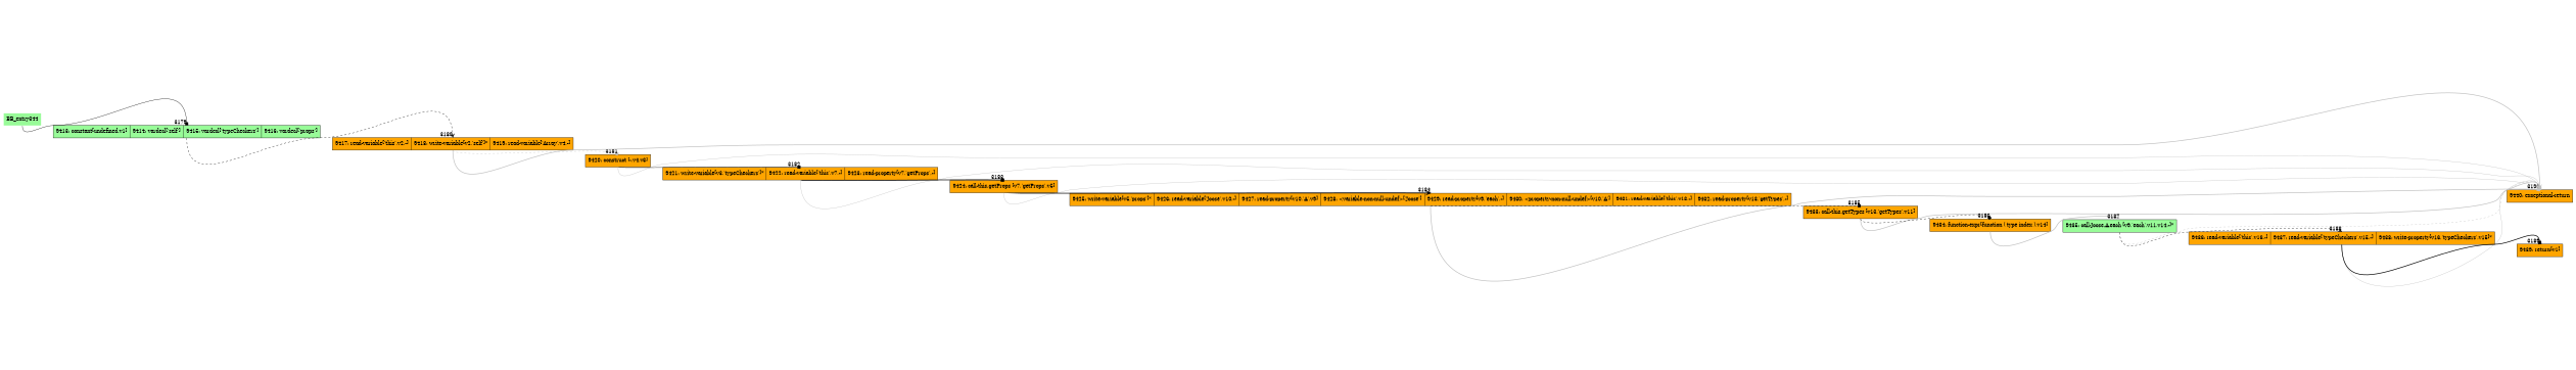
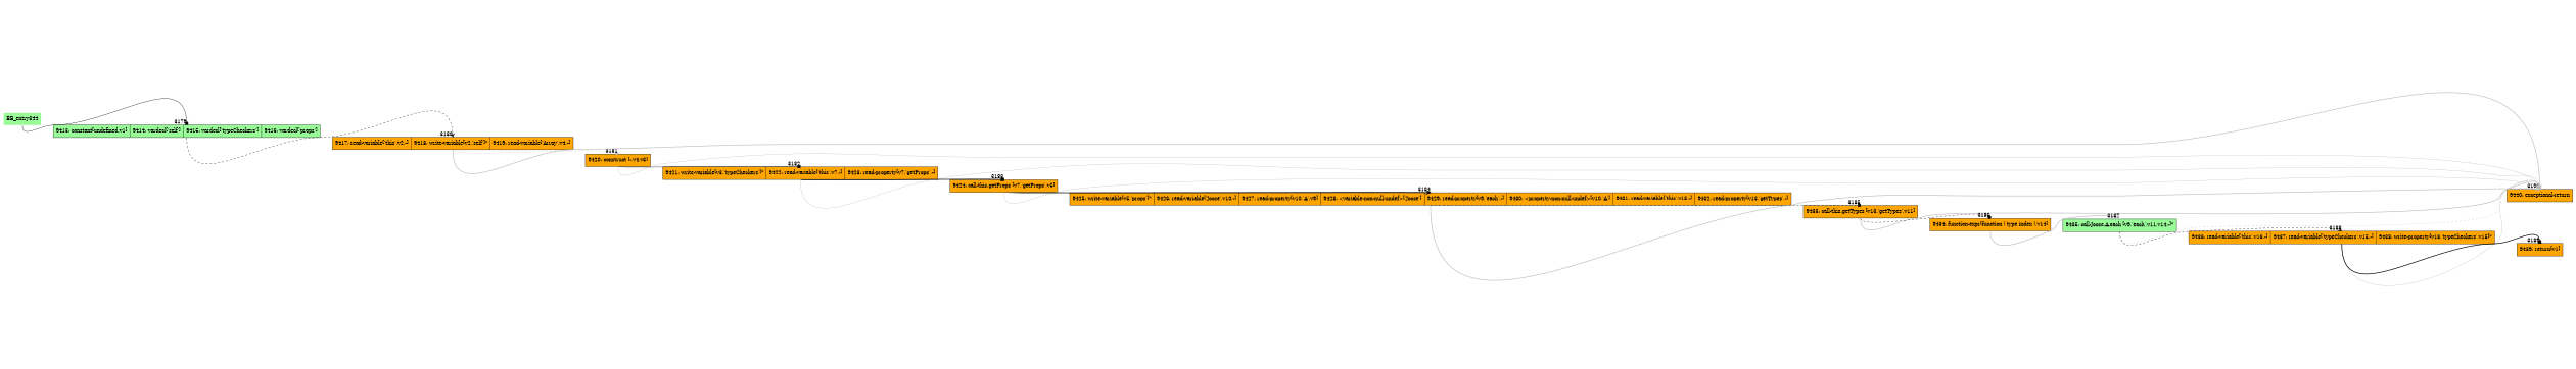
  digraph {
    rankdir=LR
    node [fillcolor=orange shape=record style=filled]
    edge [arrowhead=box headport=n style=bold tailport=s color=gray]
    BB_entry344 [fillcolor=palegreen shape=none]
    n2 [fillcolor=palegreen label="{9413: constant[undefined,v1]|9414: vardecl['self']|9415: vardecl['typeCheckers']|9416: vardecl['props']}"]
    n3 [label="{9417: read-variable['this',v2,-]|9418: write-variable[v2,'self']*|9419: read-variable['Array',v4,-]}"]
    n4 [label="{9420: construct [-,v4,v3]}"]
    n5 [label="{9440: exceptional-return}"]
    n6 [label="{9421: write-variable[v3,'typeCheckers']*|9422: read-variable['this',v7,-]|9423: read-property[v7,'getProps',-]}"]
    n7 [label="{9424: call-this.getProps [v7,'getProps',v5]}"]
    n8 [label="{9425: write-variable[v5,'props']*|9426: read-variable['Joose',v10,-]|9427: read-property[v10,'A',v9]|9428: \<variable-non-null-undef\>['Joose']|9429: read-property[v9,'each',-]|9430: \<property-non-null-undef\>[v10,'A']|9431: read-variable['this',v13,-]|9432: read-property[v13,'getTypes',-]}"]
    n9 [label="{9433: call-this.getTypes [v13,'getTypes',v11]}"]
    n10 [label="{9434: function-expr[function ( type index ),v14]}"]
    n11 [fillcolor=palegreen label="{9435: call-Joose.A.each [v9,'each',v11,v14,-]*}"]
    n12 [label="{9436: read-variable['this',v16,-]|9437: read-variable['typeCheckers',v15,-]|9438: write-property[v16,'typeCheckers',v15]*}"]
    n13 [label="{9439: return[v1]}"]
    BB_entry344 -> n2 [headlabel="    3179" style=solid color=""]
    n2 -> n3 [arrowhead=vee headlabel="      3180" style=dashed color=""]
    n3 -> n4 [headlabel="      3181" style=dashed]
    n3 -> n5 [headlabel="      3190"]
    n4 -> n5 [style=solid]
    n4 -> n6 [headlabel="      3182" style=solid color=""]
    n6 -> n5 [arrowhead=vee style=solid]
    n6 -> n7 [headlabel="      3183" color=""]
    n7 -> n5 [style=solid]
    n7 -> n8 [arrowhead=vee headlabel="      3184" color=""]
-   n8 -> n5
+   n8 -> n5 [arrowhead=vee]
    n8 -> n9 [headlabel="      3185" style=dashed color=""]
    n9 -> n5 [arrowhead=vee]
    n9 -> n10 [headlabel="      3186" style=dashed color=""]
    n10 -> n11 [arrowhead=vee headlabel="      3187"]
    n11 -> n5 [arrowhead=vee style=dashed]
    n11 -> n12 [arrowhead=vee headlabel="      3188" style=dashed color=""]
    n12 -> n5 [arrowhead=vee style=solid]
    n12 -> n13 [headlabel="      3189" color=""]
  }
